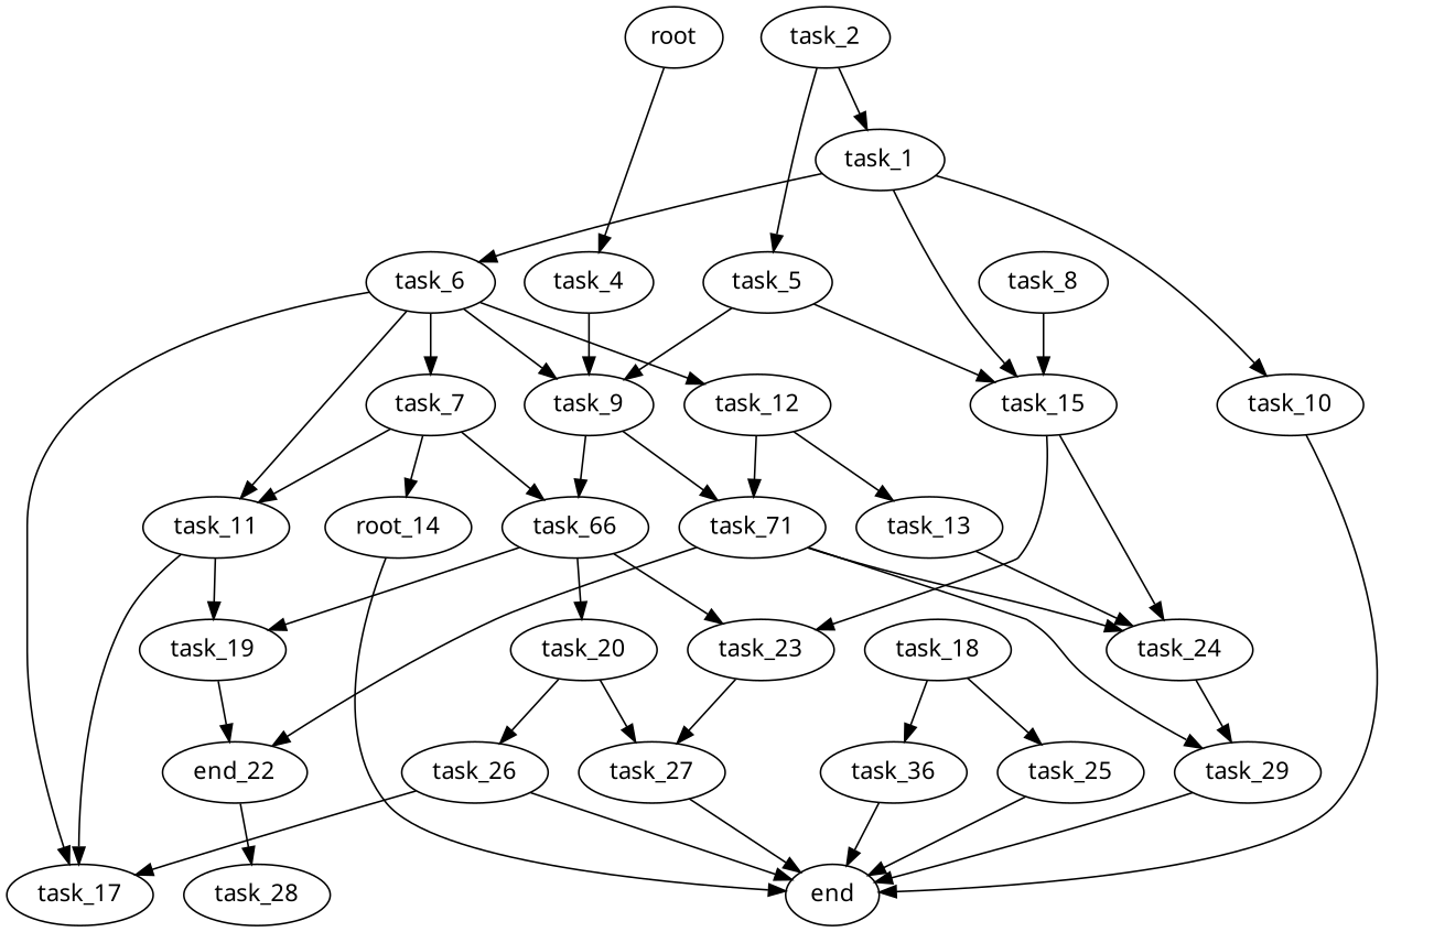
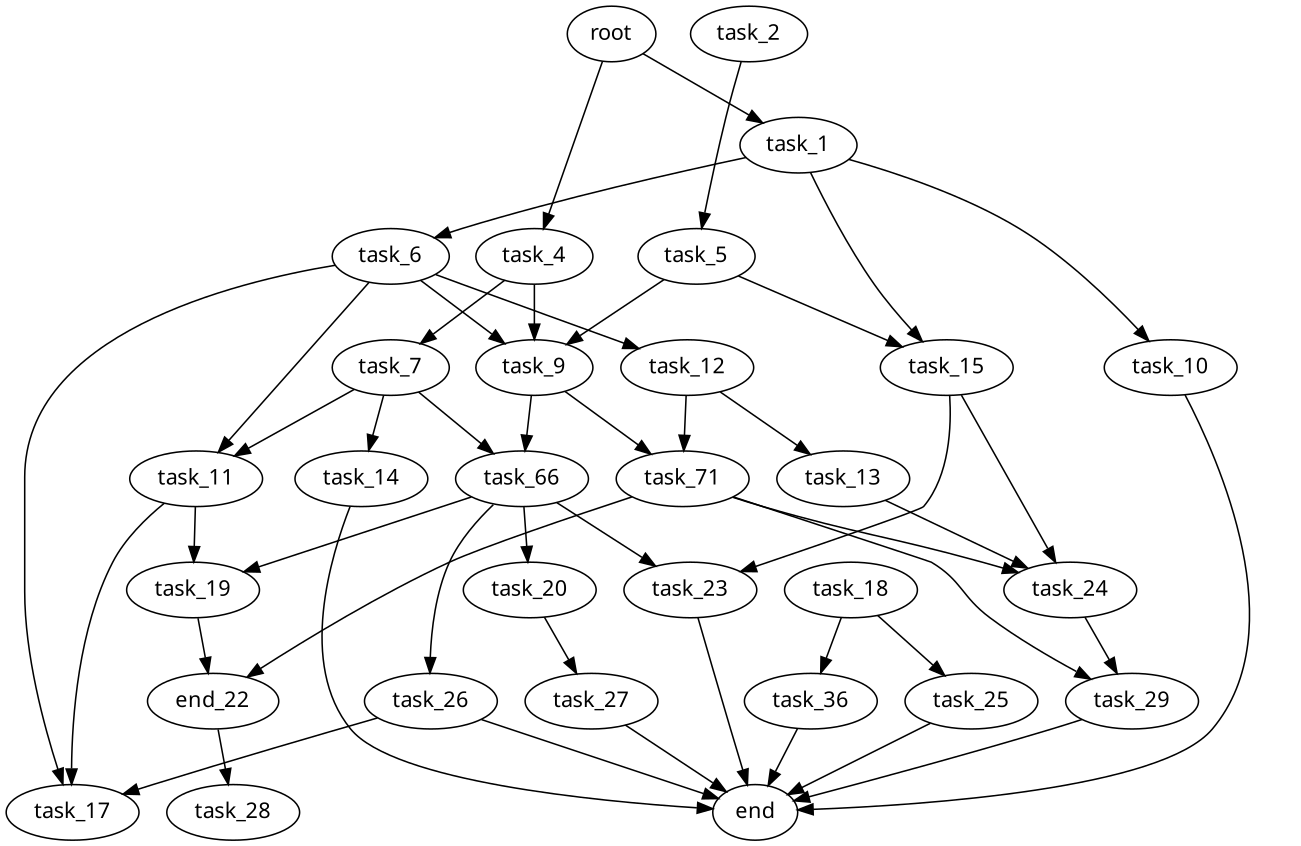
  digraph {
    fontname="Noto Sans"
    node [fontname="Noto Sans"]
    edge [fontname="Noto Sans"]
    root
    task_1
    task_4
    task_6
    task_10
    task_15
    task_2
    task_5
    task_7
    task_9
    task_11
    task_12
    task_17
-   task_8
    end
-   task_14 [label=root_14]
+   task_14
    n17 [label=task_66]
    n18 [label=task_71]
    task_23
    task_24
    task_19
    task_13
    task_20
    n24 [label=end_22]
    task_29
    task_18
    task_25
    n28 [label=task_36]
    task_26
    task_27
    task_28
-   task_2 -> task_1
+   root -> task_1
    root -> task_4
    task_1 -> task_6
    task_1 -> task_10
    task_1 -> task_15
-   task_6 -> task_7
+   task_4 -> task_7
    task_4 -> task_9
    task_6 -> task_9
    task_6 -> task_11
    task_6 -> task_12
    task_6 -> task_17
    task_10 -> end
    task_15 -> task_23
    task_15 -> task_24
    task_2 -> task_5
    task_5 -> task_15
    task_5 -> task_9
    task_7 -> task_11
    task_7 -> task_14
    task_7 -> n17
    task_9 -> n17
    task_9 -> n18
    task_11 -> task_17
    task_11 -> task_19
    task_12 -> n18
    task_12 -> task_13
-   task_8 -> task_15
    task_14 -> end
    n17 -> task_23
    n17 -> task_19
    n17 -> task_20
    n18 -> task_24
    n18 -> n24
    n18 -> task_29
-   task_23 -> task_27
+   task_23 -> end
    task_24 -> task_29
    task_19 -> n24
    task_13 -> task_24
-   task_20 -> task_26
+   n17 -> task_26
    task_20 -> task_27
    n24 -> task_28
    task_29 -> end
    task_18 -> task_25
    task_18 -> n28
    task_25 -> end
    n28 -> end
    task_26 -> task_17
    task_26 -> end
    task_27 -> end
  }
